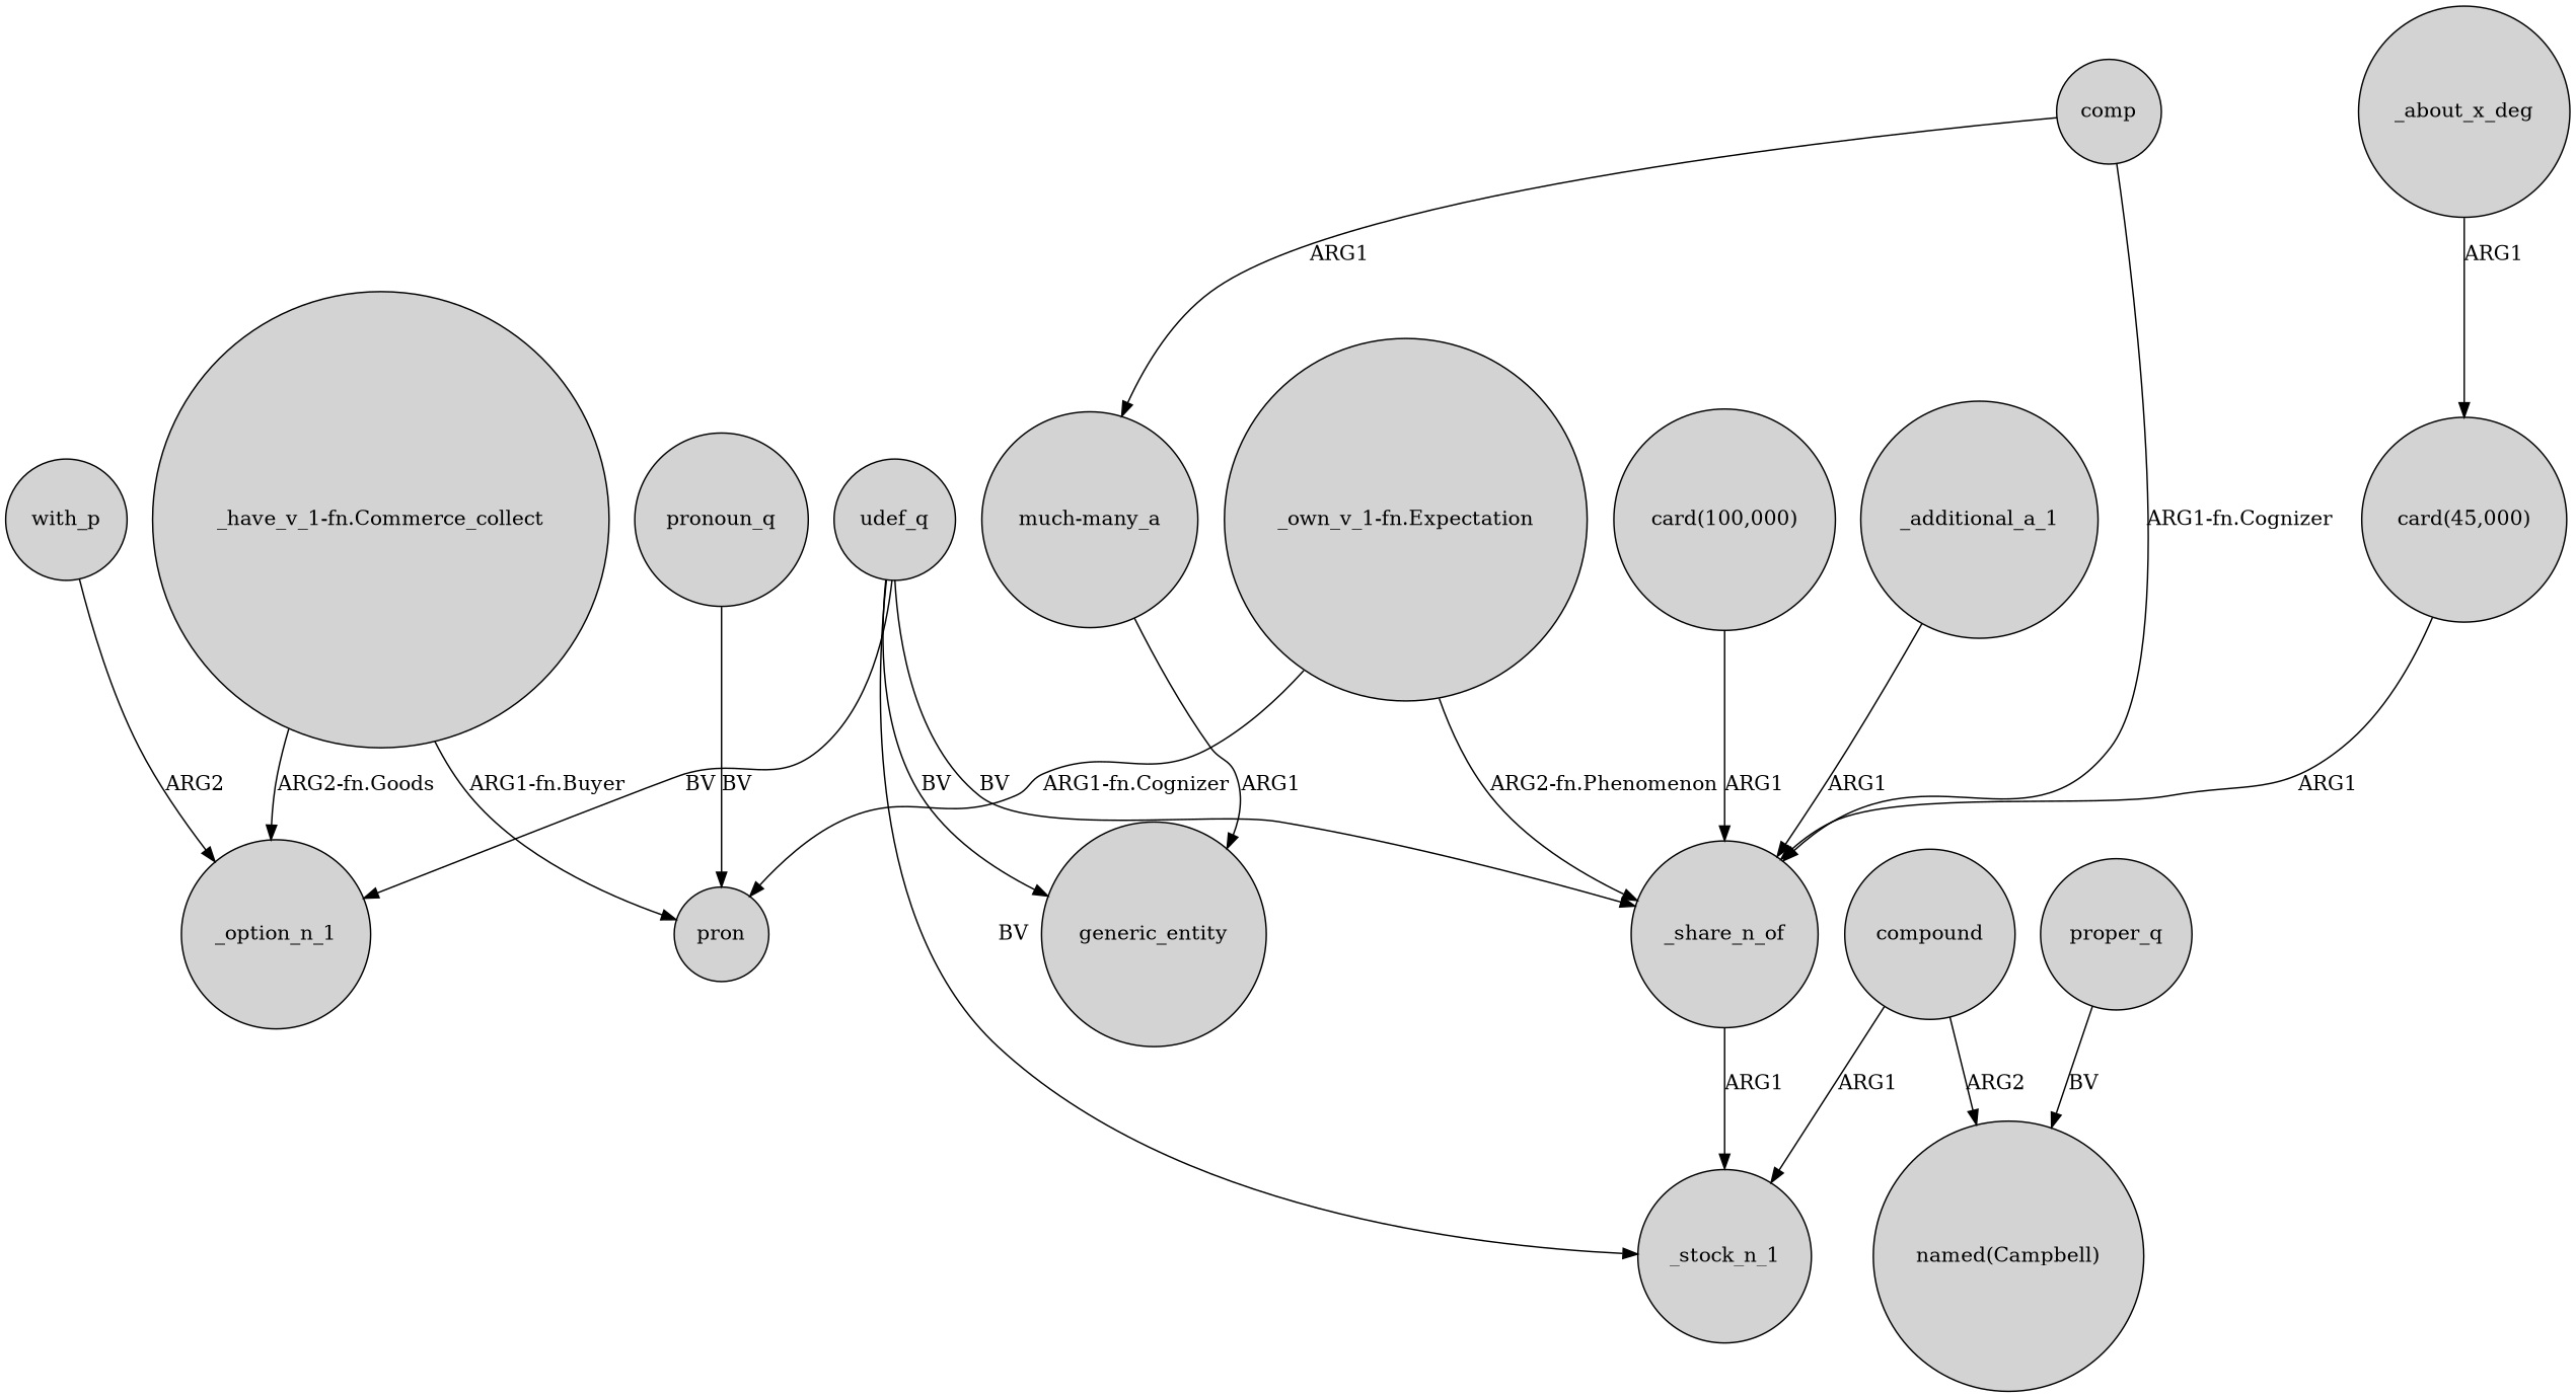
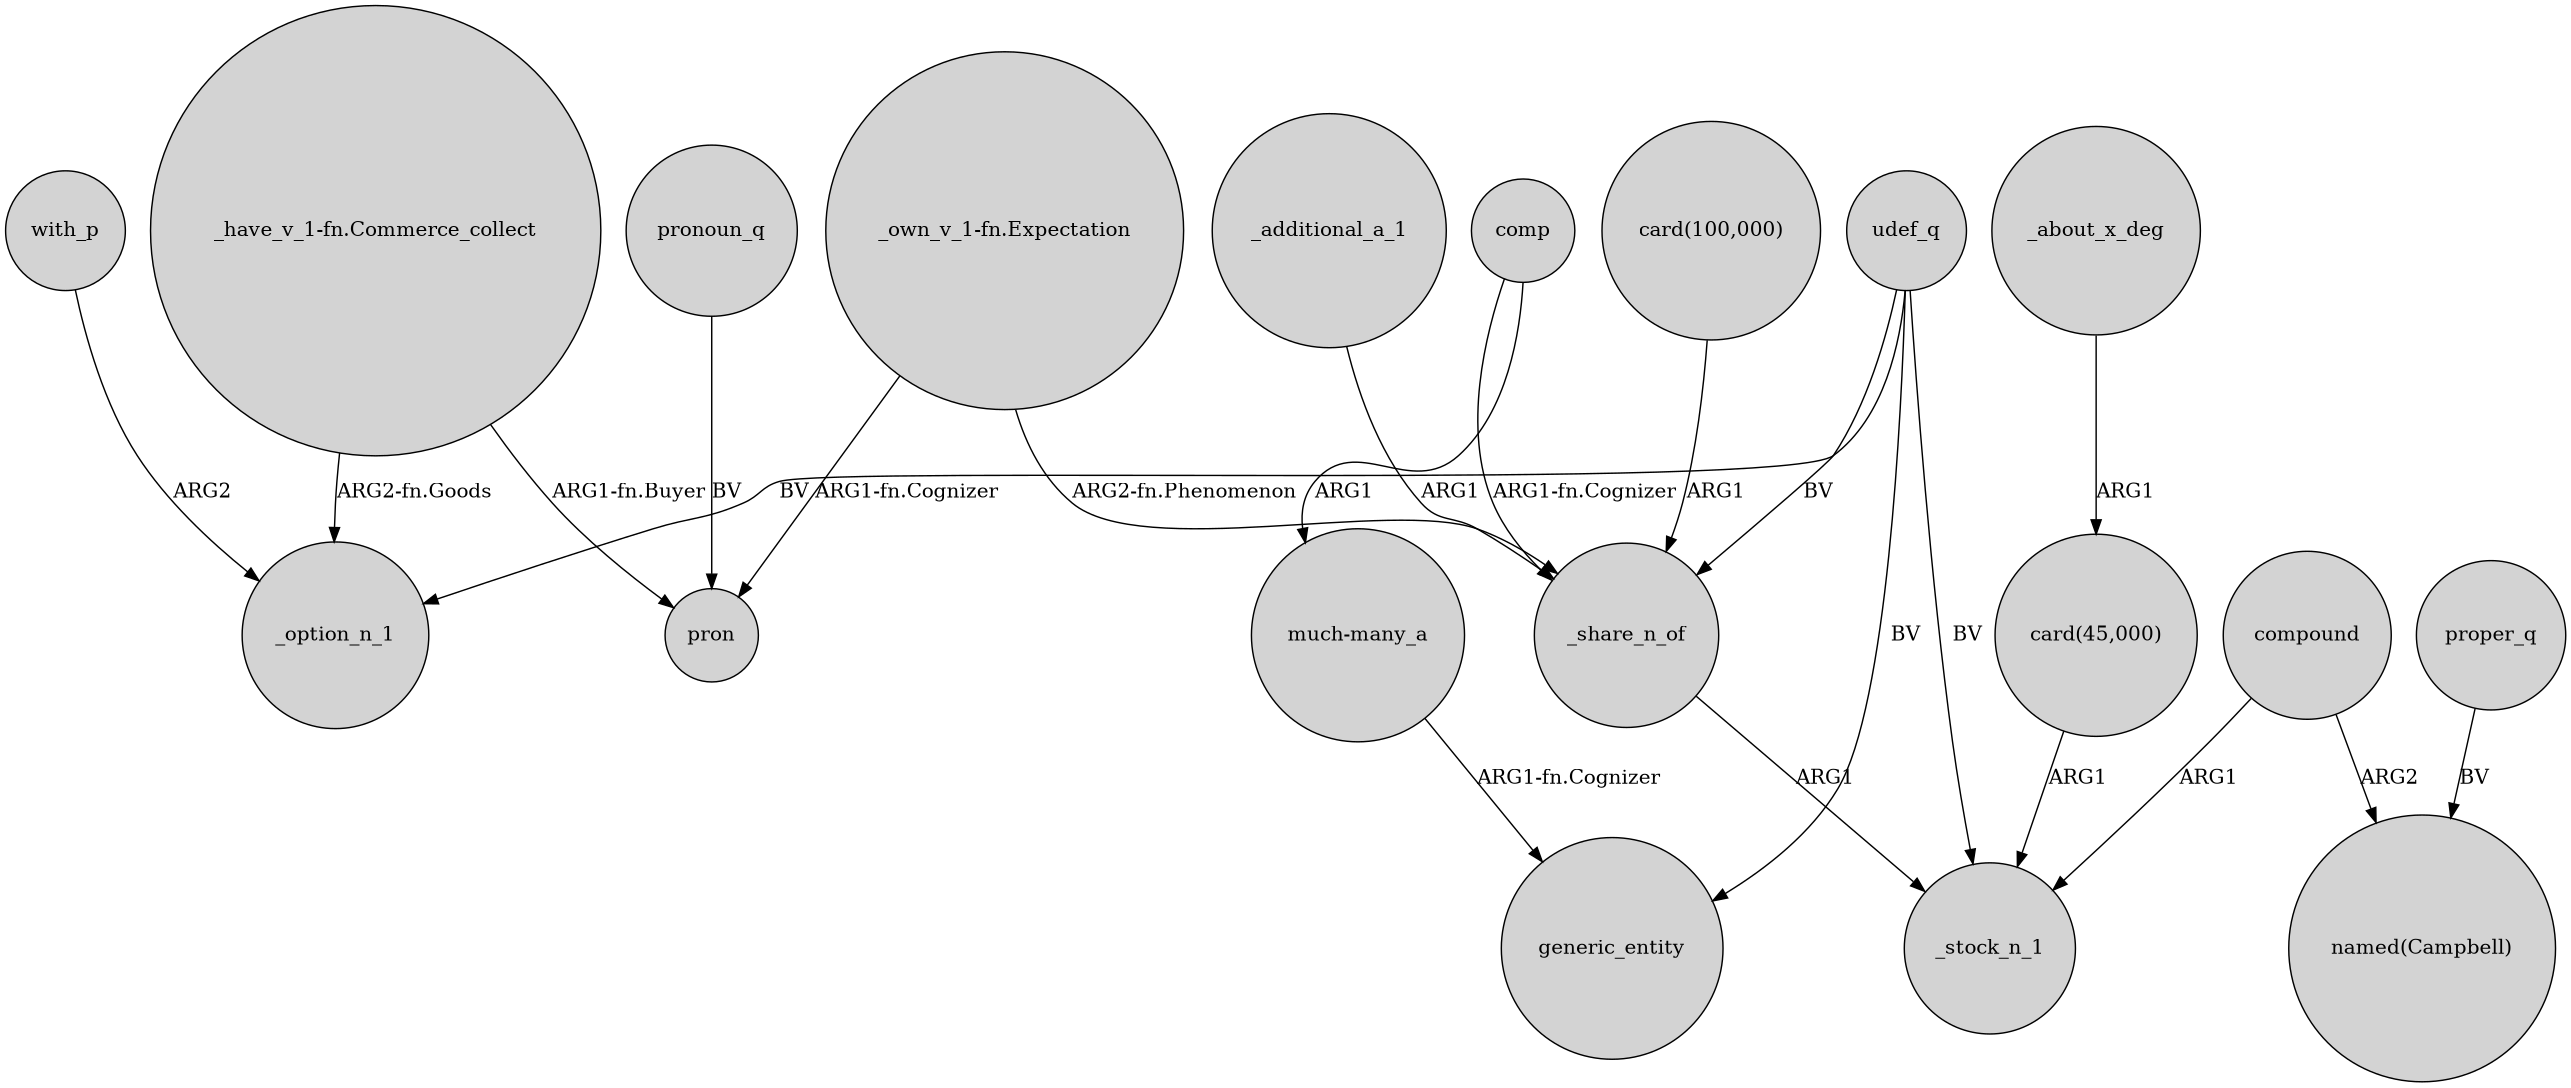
  digraph {
    node [shape=circle style=filled]
    udef_q
    _option_n_1
    _share_n_of
    generic_entity
    _stock_n_1
    "_have_v_1-fn.Commerce_collect"
    pron
    "card(45,000)"
    compound
    "named(Campbell)"
    comp
    "much-many_a"
    pronoun_q
    "card(100,000)"
    proper_q
    with_p
    _additional_a_1
    "_own_v_1-fn.Expectation"
    _about_x_deg
    udef_q -> _option_n_1 [label=BV]
    udef_q -> _share_n_of [label=BV]
    udef_q -> generic_entity [label=BV]
    udef_q -> _stock_n_1 [label=BV]
    _share_n_of -> _stock_n_1 [label=ARG1]
    "_have_v_1-fn.Commerce_collect" -> _option_n_1 [label="ARG2-fn.Goods"]
    "_have_v_1-fn.Commerce_collect" -> pron [label="ARG1-fn.Buyer"]
-   "card(45,000)" -> _share_n_of [label=ARG1]
+   "card(45,000)" -> _stock_n_1 [label=ARG1]
    compound -> _stock_n_1 [label=ARG1]
    compound -> "named(Campbell)" [label=ARG2]
    comp -> _share_n_of [label="ARG1-fn.Cognizer"]
    comp -> "much-many_a" [label=ARG1]
-   "much-many_a" -> generic_entity [label=ARG1]
+   "much-many_a" -> generic_entity [label="ARG1-fn.Cognizer"]
    pronoun_q -> pron [label=BV]
    "card(100,000)" -> _share_n_of [label=ARG1]
    proper_q -> "named(Campbell)" [label=BV]
    with_p -> _option_n_1 [label=ARG2]
    _additional_a_1 -> _share_n_of [label=ARG1]
    "_own_v_1-fn.Expectation" -> _share_n_of [label="ARG2-fn.Phenomenon"]
    "_own_v_1-fn.Expectation" -> pron [label="ARG1-fn.Cognizer"]
    _about_x_deg -> "card(45,000)" [label=ARG1]
  }
